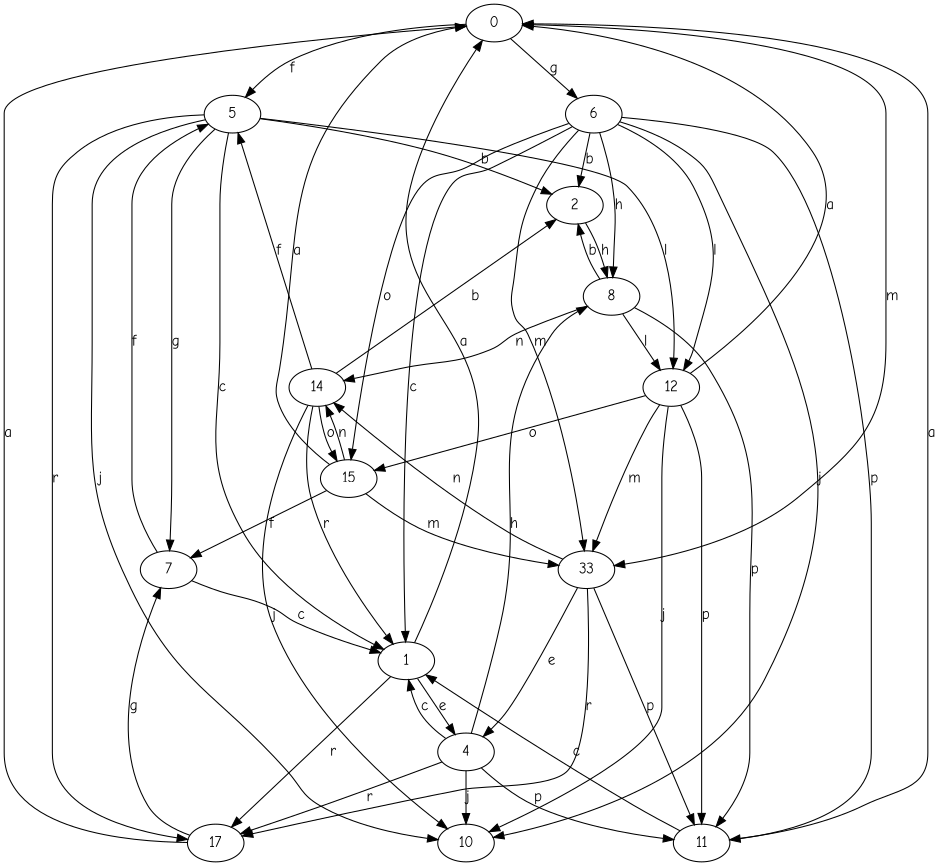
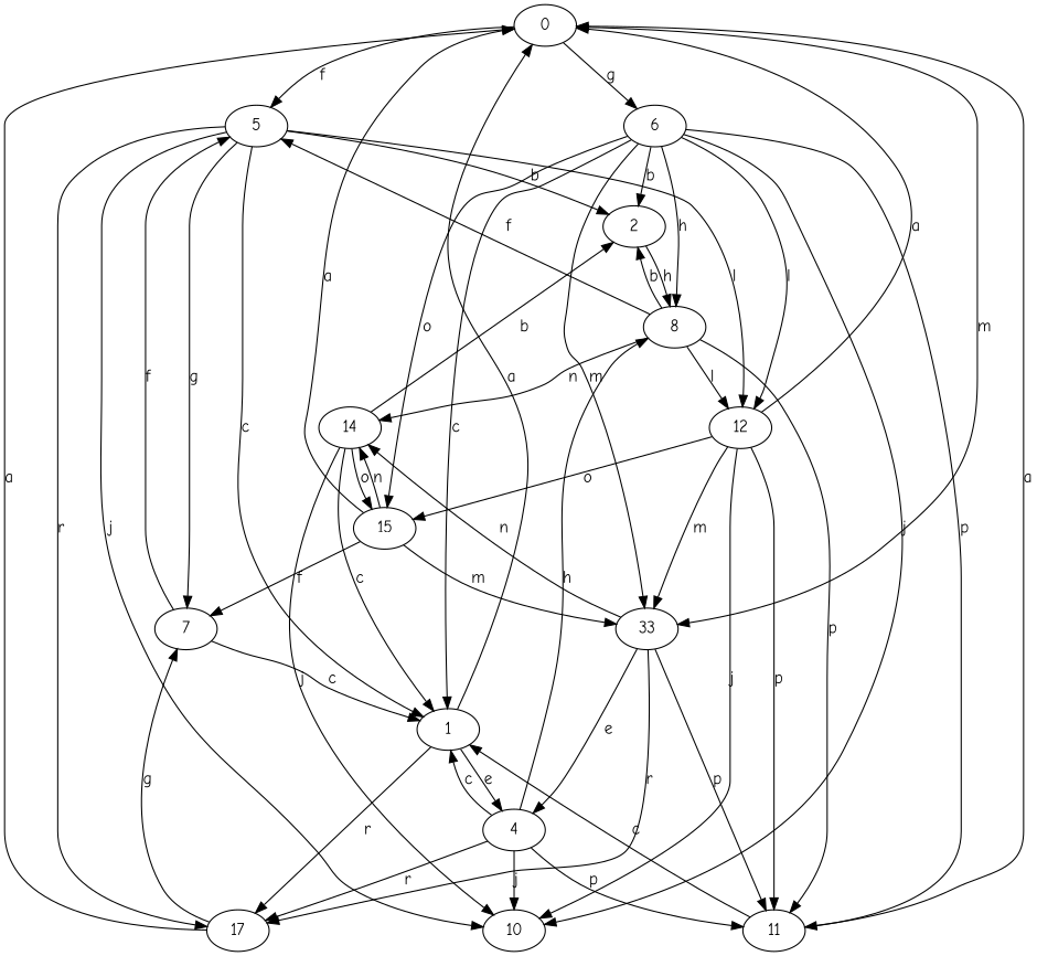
  strict digraph {
    fontname="Comic Neue"
    node [fontname="Comic Neue"]
    edge [fontname="Comic Neue"]
    0
    5
    6
    n4 [label=33]
    2
    n6 [label=1]
    17
    10
    7
    12
    8
    n12 [label=11]
    15
    4
    14
    0 -> 5 [label=f]
    0 -> 6 [label=g]
    0 -> n4 [label=m]
    5 -> 2 [label=b]
    5 -> n6 [label=c]
    5 -> 17 [label=r]
    5 -> 10 [label=j]
    5 -> 7 [label=g]
    5 -> 12 [label=l]
    6 -> n4 [label=m]
    6 -> 2 [label=b]
    6 -> n6 [label=c]
    6 -> 10 [label=j]
    6 -> 12 [label=l]
    6 -> 8 [label=h]
    6 -> n12 [label=p]
    6 -> 15 [label=o]
    n4 -> 17 [label=r]
    n4 -> n12 [label=p]
    n4 -> 4 [label=e]
    n4 -> 14 [label=n]
    2 -> 8 [label=h]
    n6 -> 0 [label=a]
    n6 -> 17 [label=r]
    n6 -> 4 [label=e]
    17 -> 0 [label=a]
    17 -> 7 [label=g]
    7 -> 5 [label=f]
    7 -> n6 [label=c]
    12 -> 0 [label=a]
    12 -> n4 [label=m]
    12 -> 10 [label=j]
    12 -> n12 [label=p]
    12 -> 15 [label=o]
    8 -> 2 [label=b]
    8 -> 12 [label=l]
    8 -> n12 [label=p]
    8 -> 14 [label=n]
    n12 -> 0 [label=a]
    n12 -> n6 [label=c]
    15 -> 0 [label=a]
    15 -> n4 [label=m]
    15 -> 7 [label=f]
    15 -> 14 [label=n]
    4 -> n6 [label=c]
    4 -> 17 [label=r]
    4 -> 10 [label=j]
    4 -> 8 [label=h]
    4 -> n12 [label=p]
-   14 -> 5 [label=f]
+   8 -> 5 [label=f]
    14 -> 2 [label=b]
-   14 -> n6 [label=r]
+   14 -> n6 [label=c]
    14 -> 10 [label=j]
    14 -> 15 [label=o]
  }
